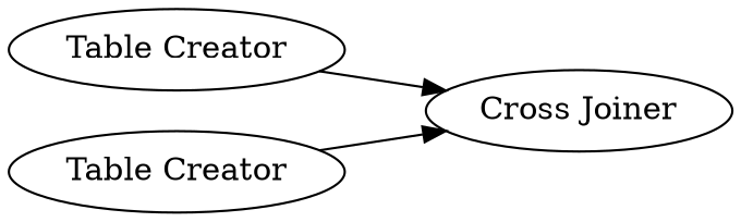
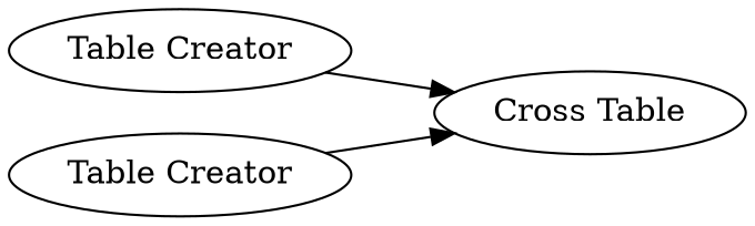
  digraph {
    rankdir=LR
    n1 [label="Table Creator"]
-   n2 [label="Cross Joiner"]
+   n2 [label="Cross Table"]
    n3 [label="Table Creator"]
    n1 -> n2
    n3 -> n2
  }
